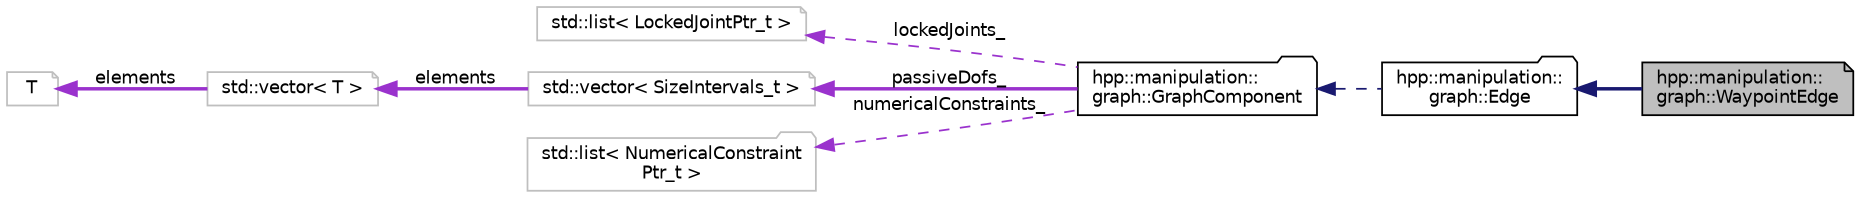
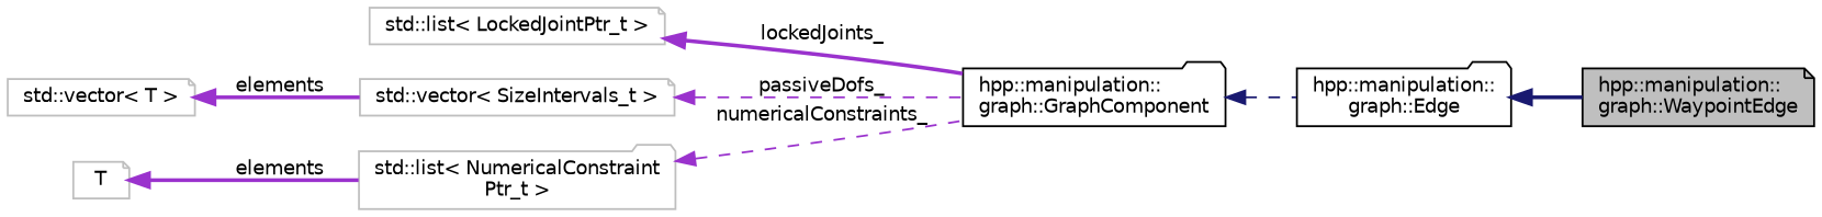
  digraph {
    rankdir=LR
    node [color=grey75 fillcolor=white fontname=Helvetica fontsize=10 shape=note style=filled]
    edge [color=darkorchid3 dir=back fontname=Helvetica fontsize=10 labelfontname=Helvetica labelfontsize=10 style=bold]
    n1 [color=black fillcolor=grey75 fontcolor=black height=0.2 label="hpp::manipulation::\lgraph::WaypointEdge" width=0.4]
    n2 [color=black height=0.2 label="hpp::manipulation::\lgraph::Edge" shape=folder width=0.4]
    n3 [color=black height=0.2 label="hpp::manipulation::\lgraph::GraphComponent" shape=folder width=0.4]
    n4 [height=0.2 label="std::list\< LockedJointPtr_t \>" width=0.4]
    n5 [height=0.2 label="std::vector\< SizeIntervals_t \>" width=0.4]
    n6 [height=0.2 label="std::vector\< T \>" width=0.4]
    n7 [height=0.2 label=T width=0.4]
    n8 [height=0.2 label="std::list\< NumericalConstraint\lPtr_t \>" shape=folder width=0.4]
    n2 -> n1 [color=midnightblue]
    n3 -> n2 [color=midnightblue style=dashed]
-   n4 -> n3 [label=" lockedJoints_" style=dashed]
-   n5 -> n3 [label=" passiveDofs_"]
+   n4 -> n3 [label=" lockedJoints_"]
+   n5 -> n3 [label=" passiveDofs_" style=dashed]
    n6 -> n5 [label=" elements"]
-   n7 -> n6 [label=" elements"]
+   n7 -> n8 [label=" elements"]
    n8 -> n3 [label=" numericalConstraints_" style=dashed]
  }
